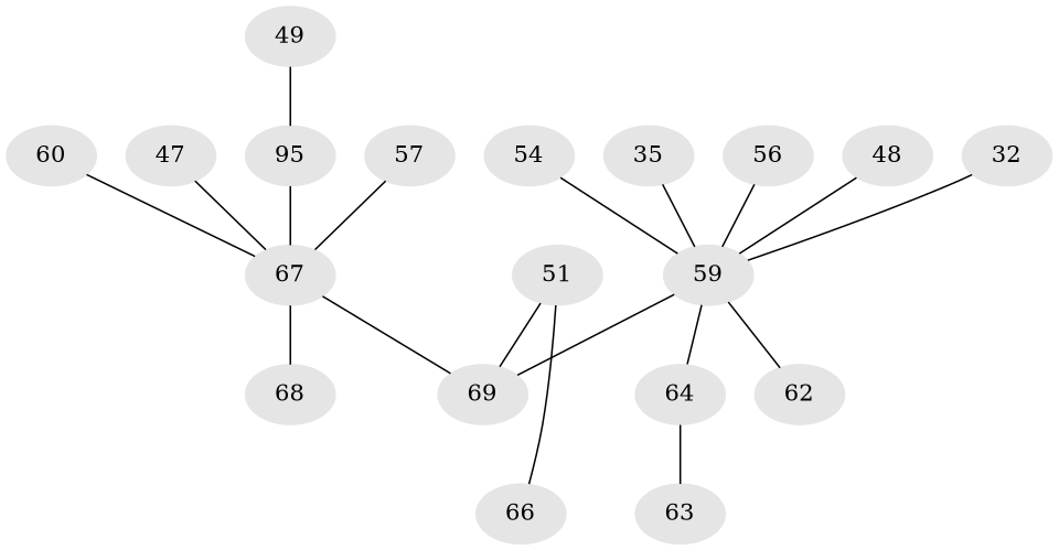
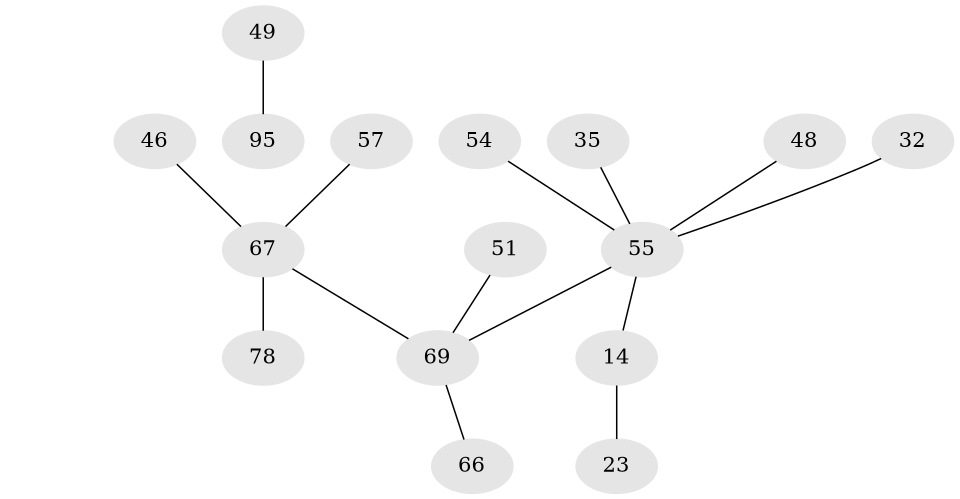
  graph {
    node [color=gray90 style=filled]
    67 [super="+4+14+35+38+58+32+39+42+41+44"]
-   68
+   68 [label=78]
    69
-   47
-   59 [super="+50+53+22+25+27+28+29+31+34"]
-   62 [super="+33"]
-   64
+   47 [label=46]
+   59 [super="+50+53+22+25+27+28+29+31+34" label=55]
+   64 [label=14]
    48
    n9 [label=95 super="+40+45"]
    49
    51
    66
    n13 [label=32]
    54
    n15 [label=35]
-   56 [super="+46"]
    57
-   63
-   60
+   63 [label=23]
    67 -- 68
    67 -- 69
    47 -- 67
    59 -- 69
-   59 -- 62
    59 -- 64
    64 -- 63
    48 -- 59
-   n9 -- 67
    49 -- n9
    51 -- 69
-   51 -- 66
+   69 -- 66
    n13 -- 59
    54 -- 59
    n15 -- 59
-   56 -- 59
    57 -- 67
-   60 -- 67
  }
